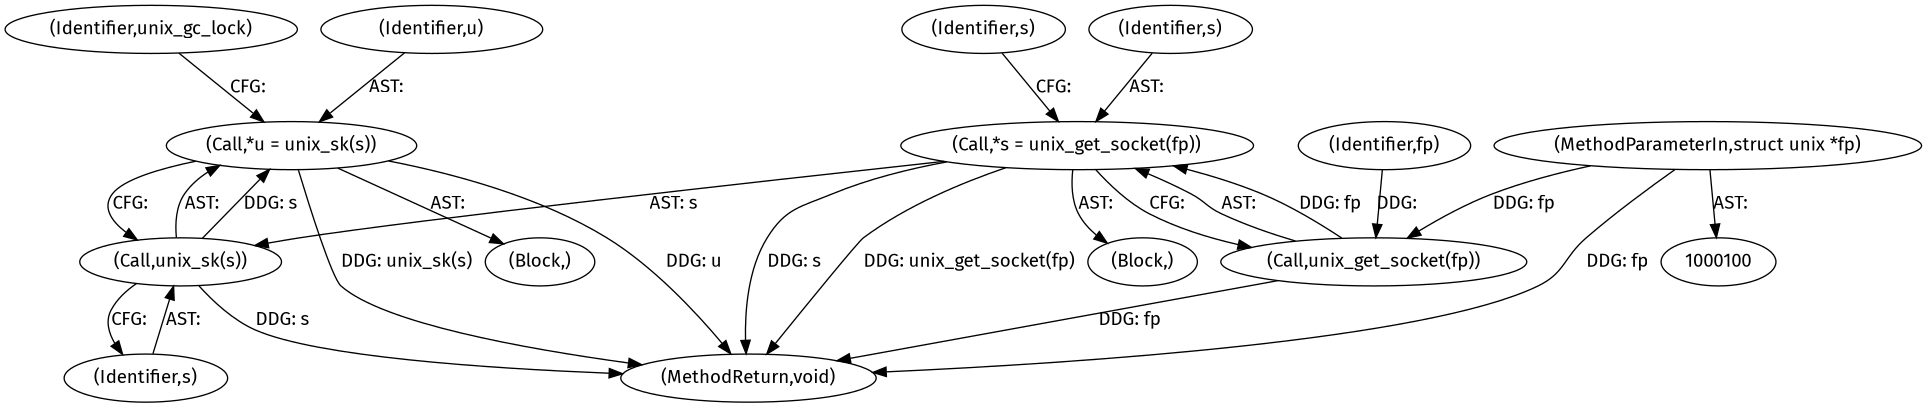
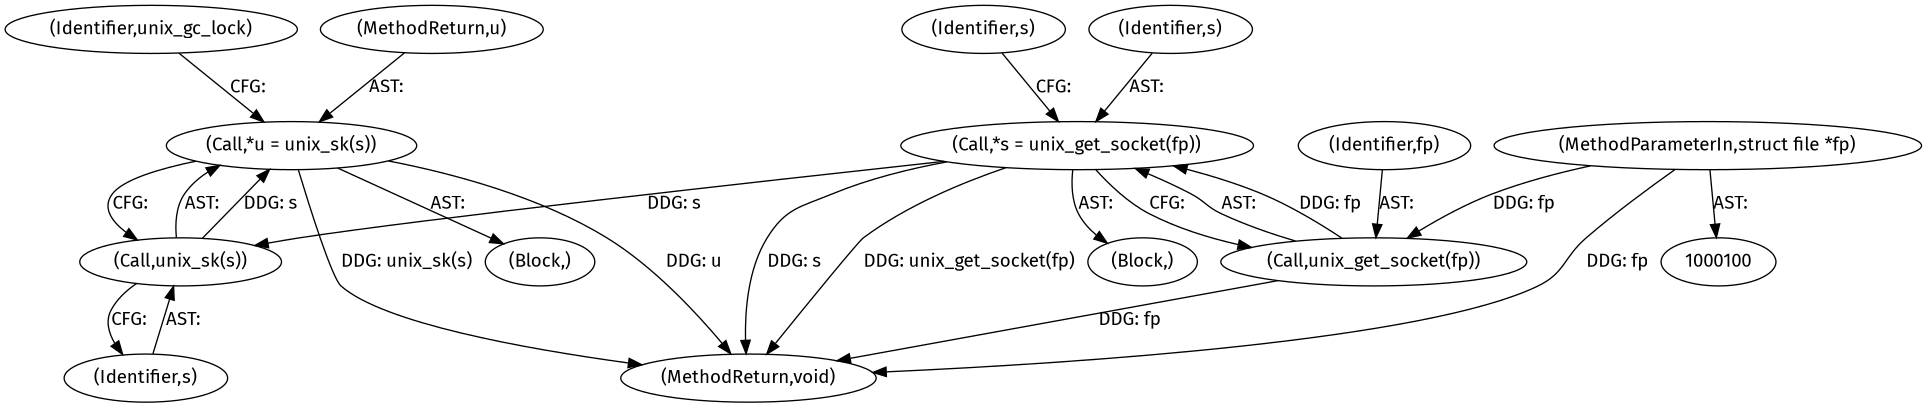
  digraph {
    fontname="Fira Sans"
    node [fontname="Fira Sans"]
    edge [fontname="Fira Sans"]
    n1 [label="(Call,*u = unix_sk(s))"]
    n2 [label="(Call,unix_sk(s))"]
    n3 [label="(MethodReturn,void)"]
    n4 [label="(Block,)"]
    n5 [label="(Identifier,s)"]
    n6 [label="(Call,*s = unix_get_socket(fp))"]
    n7 [label="(Call,unix_get_socket(fp))"]
    n8 [label="(Block,)"]
    n9 [label="(Identifier,fp)"]
-   n10 [label="(MethodParameterIn,struct unix *fp)"]
+   n10 [label="(MethodParameterIn,struct file *fp)"]
    1000100
    n12 [label="(Identifier,unix_gc_lock)"]
    n13 [label="(Identifier,s)"]
-   n14 [label="(Identifier,u)"]
+   n14 [label="(MethodReturn,u)"]
    n15 [label="(Identifier,s)"]
    n1 -> n2 [label="CFG: "]
    n1 -> n3 [label="DDG: unix_sk(s)"]
    n1 -> n3 [label="DDG: u"]
    n1 -> n4 [label="AST: "]
    n2 -> n1 [label="AST: "]
    n2 -> n1 [label="DDG: s"]
-   n2 -> n3 [label="DDG: s"]
    n2 -> n5 [label="CFG: "]
    n5 -> n2 [label="AST: "]
-   n6 -> n2 [label="AST: s"]
+   n6 -> n2 [label="DDG: s"]
    n6 -> n3 [label="DDG: s"]
    n6 -> n3 [label="DDG: unix_get_socket(fp)"]
    n6 -> n7 [label="CFG: "]
    n6 -> n8 [label="AST: "]
    n7 -> n3 [label="DDG: fp"]
    n7 -> n6 [label="AST: "]
    n7 -> n6 [label="DDG: fp"]
-   n9 -> n7 [label="DDG: "]
+   n9 -> n7 [label="AST: "]
    n10 -> n3 [label="DDG: fp"]
    n10 -> n7 [label="DDG: fp"]
    n10 -> 1000100 [label="AST: "]
    n12 -> n1 [label="CFG: "]
    n13 -> n6 [label="CFG: "]
    n14 -> n1 [label="AST: "]
    n15 -> n6 [label="AST: "]
  }
